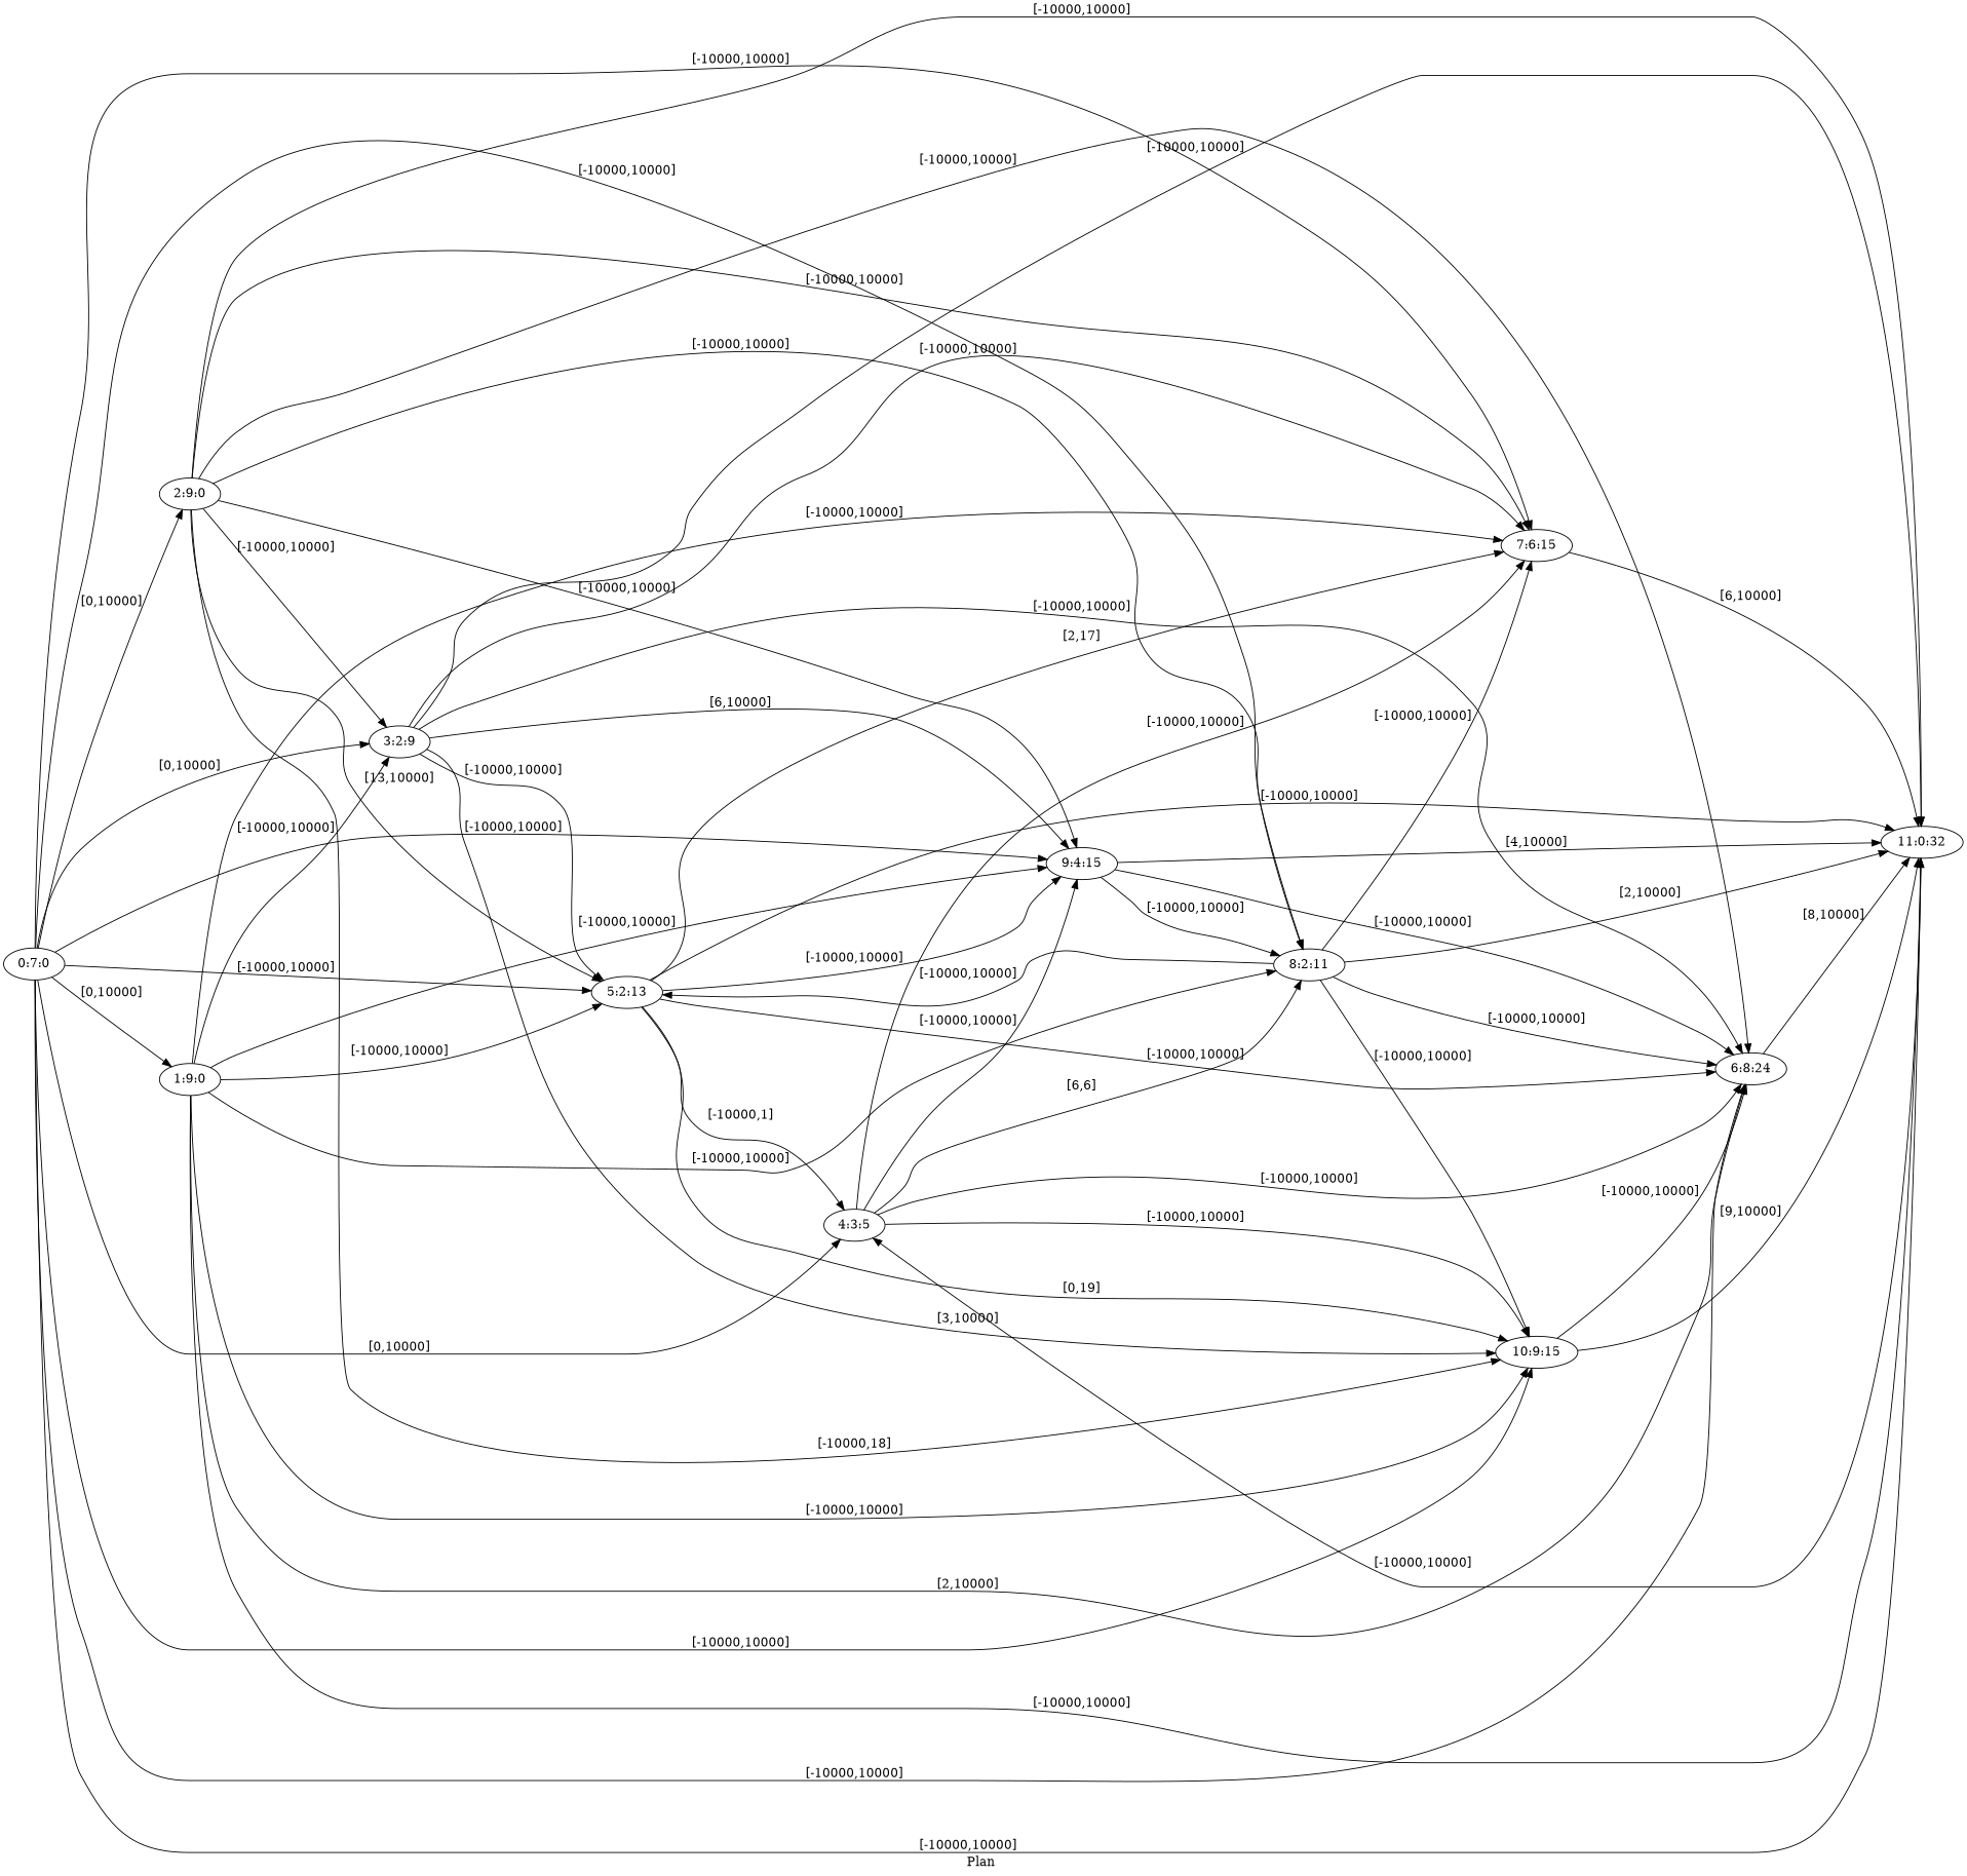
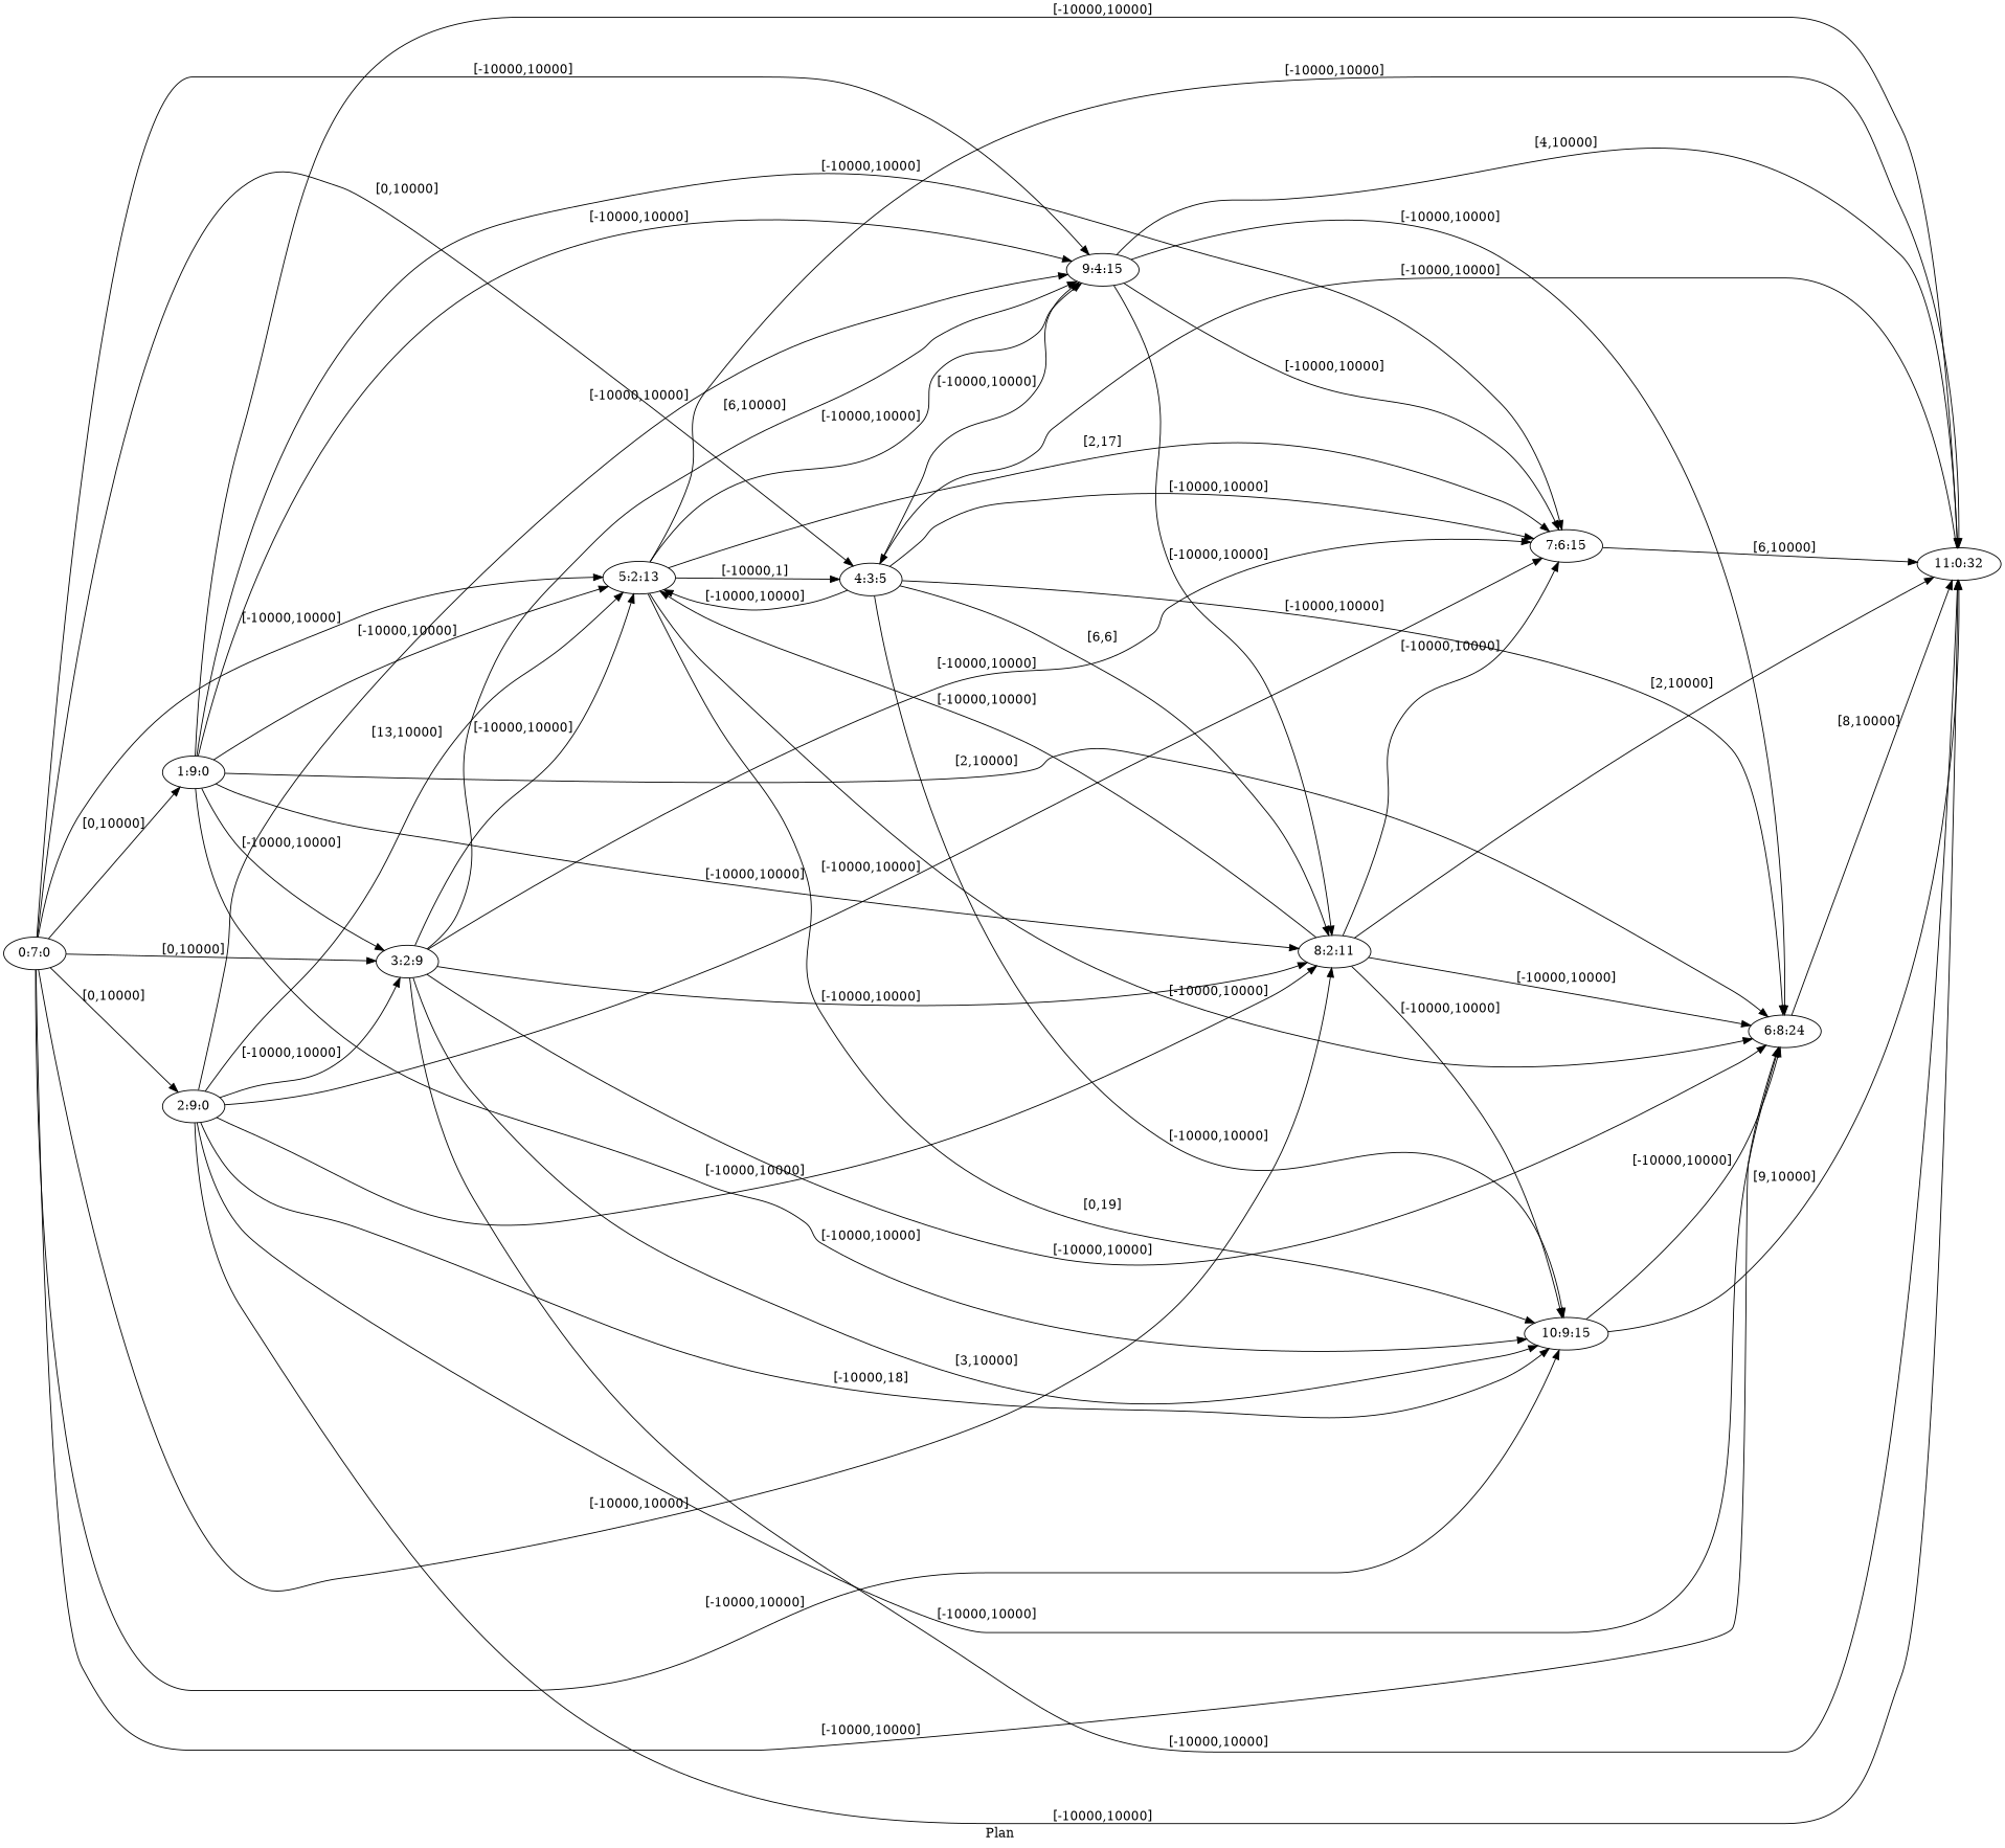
  digraph {
    fldt=0.5278
    label="Plan "
    nodesep=.45
    rankdir=LR
    n1 [label="0:7:0"]
    "1:9:0"
    "2:9:0"
    "3:2:9"
    "4:3:5"
    "5:2:13"
    "6:8:24"
    "7:6:15"
    "8:2:11"
    "9:4:15"
    "10:9:15"
    "11:0:32"
    n1 -> "1:9:0" [label="[0,10000]"]
    n1 -> "2:9:0" [label="[0,10000]"]
    n1 -> "3:2:9" [label="[0,10000]"]
    n1 -> "4:3:5" [label="[0,10000]"]
    n1 -> "5:2:13" [label="[-10000,10000]"]
    n1 -> "6:8:24" [label="[-10000,10000]"]
-   n1 -> "7:6:15" [label="[-10000,10000]"]
+   "9:4:15" -> "7:6:15" [label="[-10000,10000]"]
    n1 -> "8:2:11" [label="[-10000,10000]"]
    n1 -> "9:4:15" [label="[-10000,10000]"]
    n1 -> "10:9:15" [label="[-10000,10000]"]
-   n1 -> "11:0:32" [label="[-10000,10000]"]
    "1:9:0" -> "3:2:9" [label="[-10000,10000]"]
    "1:9:0" -> "5:2:13" [label="[-10000,10000]"]
    "1:9:0" -> "6:8:24" [label="[2,10000]"]
    "1:9:0" -> "7:6:15" [label="[-10000,10000]"]
    "1:9:0" -> "8:2:11" [label="[-10000,10000]"]
    "1:9:0" -> "9:4:15" [label="[-10000,10000]"]
    "1:9:0" -> "10:9:15" [label="[-10000,10000]"]
    "1:9:0" -> "11:0:32" [label="[-10000,10000]"]
    "2:9:0" -> "3:2:9" [label="[-10000,10000]"]
    "2:9:0" -> "5:2:13" [label="[13,10000]"]
    "2:9:0" -> "6:8:24" [label="[-10000,10000]"]
    "2:9:0" -> "7:6:15" [label="[-10000,10000]"]
    "2:9:0" -> "8:2:11" [label="[-10000,10000]"]
    "2:9:0" -> "9:4:15" [label="[-10000,10000]"]
    "2:9:0" -> "10:9:15" [label="[-10000,18]"]
    "2:9:0" -> "11:0:32" [label="[-10000,10000]"]
    "3:2:9" -> "5:2:13" [label="[-10000,10000]"]
    "3:2:9" -> "6:8:24" [label="[-10000,10000]"]
    "3:2:9" -> "7:6:15" [label="[-10000,10000]"]
+   "3:2:9" -> "8:2:11" [label="[-10000,10000]"]
    "3:2:9" -> "9:4:15" [label="[6,10000]"]
    "3:2:9" -> "10:9:15" [label="[3,10000]"]
    "3:2:9" -> "11:0:32" [label="[-10000,10000]"]
+   "4:3:5" -> "5:2:13" [label="[-10000,10000]"]
    "4:3:5" -> "6:8:24" [label="[-10000,10000]"]
    "4:3:5" -> "7:6:15" [label="[-10000,10000]"]
    "4:3:5" -> "8:2:11" [label="[6,6]"]
    "4:3:5" -> "9:4:15" [label="[-10000,10000]"]
    "4:3:5" -> "10:9:15" [label="[-10000,10000]"]
    "5:2:13" -> "4:3:5" [label="[-10000,1]"]
    "5:2:13" -> "6:8:24" [label="[-10000,10000]"]
    "5:2:13" -> "7:6:15" [label="[2,17]"]
    "5:2:13" -> "9:4:15" [label="[-10000,10000]"]
    "5:2:13" -> "10:9:15" [label="[0,19]"]
    "5:2:13" -> "11:0:32" [label="[-10000,10000]"]
    "6:8:24" -> "11:0:32" [label="[8,10000]"]
    "7:6:15" -> "11:0:32" [label="[6,10000]"]
    "8:2:11" -> "5:2:13" [label="[-10000,10000]"]
    "8:2:11" -> "6:8:24" [label="[-10000,10000]"]
    "8:2:11" -> "7:6:15" [label="[-10000,10000]"]
    "8:2:11" -> "10:9:15" [label="[-10000,10000]"]
    "8:2:11" -> "11:0:32" [label="[2,10000]"]
    "9:4:15" -> "6:8:24" [label="[-10000,10000]"]
    "9:4:15" -> "8:2:11" [label="[-10000,10000]"]
    "9:4:15" -> "11:0:32" [label="[4,10000]"]
    "10:9:15" -> "6:8:24" [label="[-10000,10000]"]
    "10:9:15" -> "11:0:32" [label="[9,10000]"]
    "11:0:32" -> "4:3:5" [label="[-10000,10000]"]
  }
